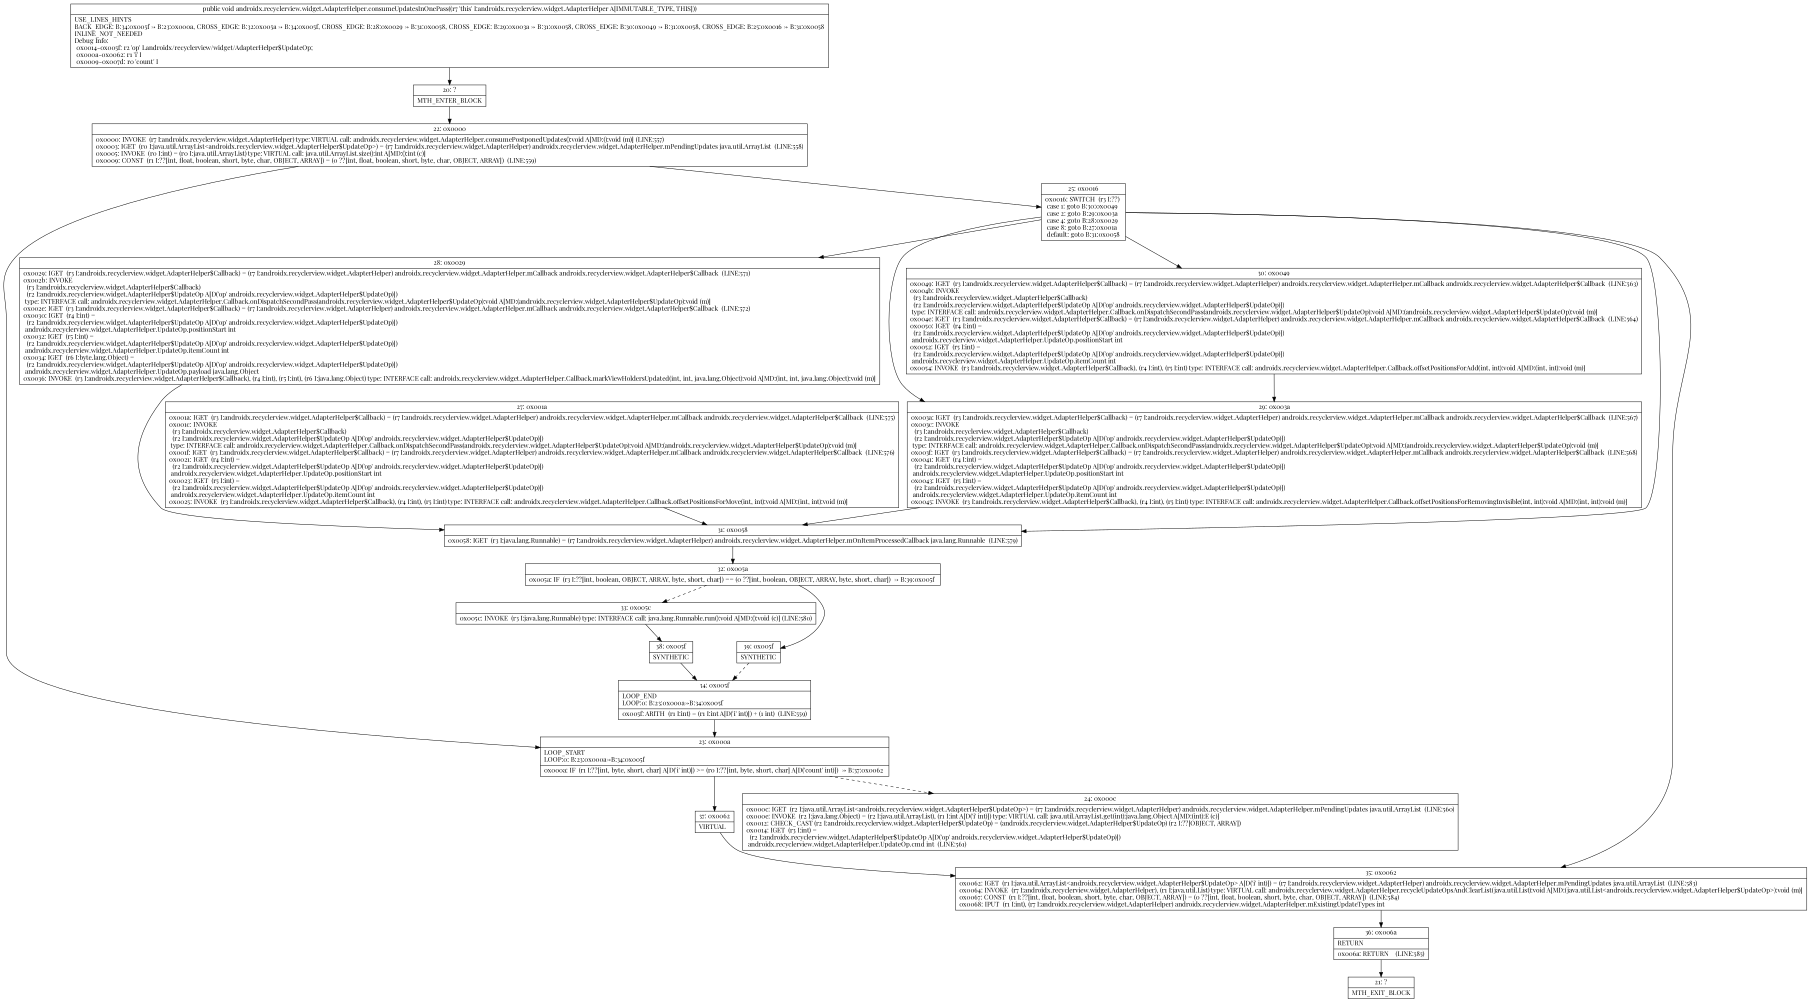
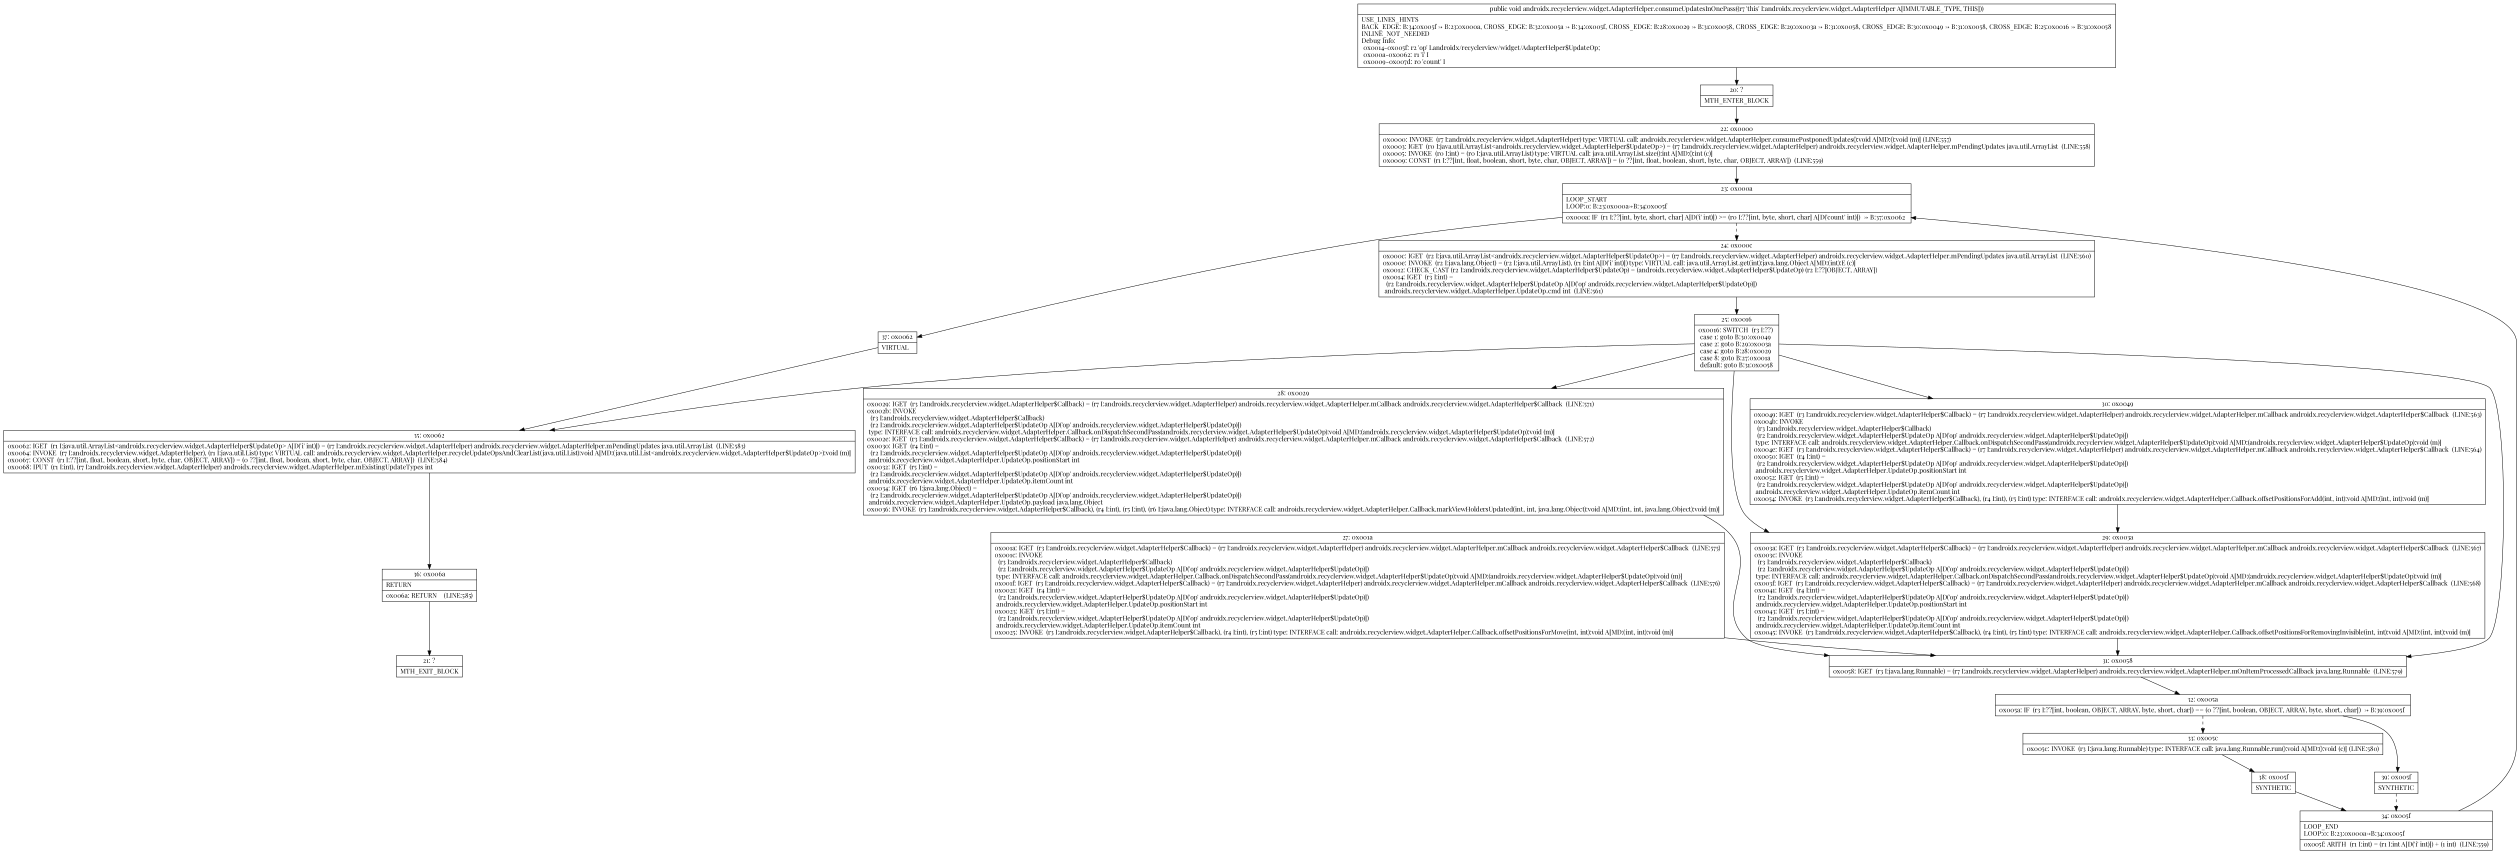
  digraph {
    fontname="Playfair Display"
    node [fontname="Playfair Display" shape=record]
    edge [fontname="Playfair Display"]
    n1 [label="{20\:\ ?|MTH_ENTER_BLOCK\l}"]
    n2 [label="{22\:\ 0x0000|0x0000: INVOKE  (r7 I:androidx.recyclerview.widget.AdapterHelper) type: VIRTUAL call: androidx.recyclerview.widget.AdapterHelper.consumePostponedUpdates():void A[MD:():void (m)] (LINE:557)\l0x0003: IGET  (r0 I:java.util.ArrayList\<androidx.recyclerview.widget.AdapterHelper$UpdateOp\>) = (r7 I:androidx.recyclerview.widget.AdapterHelper) androidx.recyclerview.widget.AdapterHelper.mPendingUpdates java.util.ArrayList  (LINE:558)\l0x0005: INVOKE  (r0 I:int) = (r0 I:java.util.ArrayList) type: VIRTUAL call: java.util.ArrayList.size():int A[MD:():int (c)]\l0x0009: CONST  (r1 I:??[int, float, boolean, short, byte, char, OBJECT, ARRAY]) = (0 ??[int, float, boolean, short, byte, char, OBJECT, ARRAY])  (LINE:559)\l}"]
    n3 [label="{23\:\ 0x000a|LOOP_START\lLOOP:0: B:23:0x000a\-\>B:34:0x005f\l|0x000a: IF  (r1 I:??[int, byte, short, char] A[D('i' int)]) \>= (r0 I:??[int, byte, short, char] A[D('count' int)])  \-\> B:37:0x0062 \l}"]
    n4 [label="{24\:\ 0x000c|0x000c: IGET  (r2 I:java.util.ArrayList\<androidx.recyclerview.widget.AdapterHelper$UpdateOp\>) = (r7 I:androidx.recyclerview.widget.AdapterHelper) androidx.recyclerview.widget.AdapterHelper.mPendingUpdates java.util.ArrayList  (LINE:560)\l0x000e: INVOKE  (r2 I:java.lang.Object) = (r2 I:java.util.ArrayList), (r1 I:int A[D('i' int)]) type: VIRTUAL call: java.util.ArrayList.get(int):java.lang.Object A[MD:(int):E (c)]\l0x0012: CHECK_CAST (r2 I:androidx.recyclerview.widget.AdapterHelper$UpdateOp) = (androidx.recyclerview.widget.AdapterHelper$UpdateOp) (r2 I:??[OBJECT, ARRAY]) \l0x0014: IGET  (r3 I:int) = \l  (r2 I:androidx.recyclerview.widget.AdapterHelper$UpdateOp A[D('op' androidx.recyclerview.widget.AdapterHelper$UpdateOp)])\l androidx.recyclerview.widget.AdapterHelper.UpdateOp.cmd int  (LINE:561)\l}"]
    n5 [label="{37\:\ 0x0062|VIRTUAL\l}"]
    n6 [label="{25\:\ 0x0016|0x0016: SWITCH  (r3 I:??)\l case 1: goto B:30:0x0049\l case 2: goto B:29:0x003a\l case 4: goto B:28:0x0029\l case 8: goto B:27:0x001a\l default: goto B:31:0x0058 \l}"]
    n7 [label="{35\:\ 0x0062|0x0062: IGET  (r1 I:java.util.ArrayList\<androidx.recyclerview.widget.AdapterHelper$UpdateOp\> A[D('i' int)]) = (r7 I:androidx.recyclerview.widget.AdapterHelper) androidx.recyclerview.widget.AdapterHelper.mPendingUpdates java.util.ArrayList  (LINE:583)\l0x0064: INVOKE  (r7 I:androidx.recyclerview.widget.AdapterHelper), (r1 I:java.util.List) type: VIRTUAL call: androidx.recyclerview.widget.AdapterHelper.recycleUpdateOpsAndClearList(java.util.List):void A[MD:(java.util.List\<androidx.recyclerview.widget.AdapterHelper$UpdateOp\>):void (m)]\l0x0067: CONST  (r1 I:??[int, float, boolean, short, byte, char, OBJECT, ARRAY]) = (0 ??[int, float, boolean, short, byte, char, OBJECT, ARRAY])  (LINE:584)\l0x0068: IPUT  (r1 I:int), (r7 I:androidx.recyclerview.widget.AdapterHelper) androidx.recyclerview.widget.AdapterHelper.mExistingUpdateTypes int \l}"]
-   n8 [label="{28\:\ 0x0029|0x0029: IGET  (r3 I:androidx.recyclerview.widget.AdapterHelper$Callback) = (r7 I:androidx.recyclerview.widget.AdapterHelper) androidx.recyclerview.widget.AdapterHelper.mCallback androidx.recyclerview.widget.AdapterHelper$Callback  (LINE:571)\l0x002b: INVOKE  \l  (r3 I:androidx.recyclerview.widget.AdapterHelper$Callback)\l  (r2 I:androidx.recyclerview.widget.AdapterHelper$UpdateOp A[D('op' androidx.recyclerview.widget.AdapterHelper$UpdateOp)])\l type: INTERFACE call: androidx.recyclerview.widget.AdapterHelper.Callback.onDispatchSecondPass(androidx.recyclerview.widget.AdapterHelper$UpdateOp):void A[MD:(androidx.recyclerview.widget.AdapterHelper$UpdateOp):void (m)]\l0x002e: IGET  (r3 I:androidx.recyclerview.widget.AdapterHelper$Callback) = (r7 I:androidx.recyclerview.widget.AdapterHelper) androidx.recyclerview.widget.AdapterHelper.mCallback androidx.recyclerview.widget.AdapterHelper$Callback  (LINE:572)\l0x0030: IGET  (r4 I:int) = \l  (r2 I:androidx.recyclerview.widget.AdapterHelper$UpdateOp A[D('op' androidx.recyclerview.widget.AdapterHelper$UpdateOp)])\l androidx.recyclerview.widget.AdapterHelper.UpdateOp.positionStart int \l0x0032: IGET  (r5 I:int) = \l  (r2 I:androidx.recyclerview.widget.AdapterHelper$UpdateOp A[D('op' androidx.recyclerview.widget.AdapterHelper$UpdateOp)])\l androidx.recyclerview.widget.AdapterHelper.UpdateOp.itemCount int \l0x0034: IGET  (r6 I:byte.lang.Object) = \l  (r2 I:androidx.recyclerview.widget.AdapterHelper$UpdateOp A[D('op' androidx.recyclerview.widget.AdapterHelper$UpdateOp)])\l androidx.recyclerview.widget.AdapterHelper.UpdateOp.payload java.lang.Object \l0x0036: INVOKE  (r3 I:androidx.recyclerview.widget.AdapterHelper$Callback), (r4 I:int), (r5 I:int), (r6 I:java.lang.Object) type: INTERFACE call: androidx.recyclerview.widget.AdapterHelper.Callback.markViewHoldersUpdated(int, int, java.lang.Object):void A[MD:(int, int, java.lang.Object):void (m)]\l}"]
+   n8 [label="{28\:\ 0x0029|0x0029: IGET  (r3 I:androidx.recyclerview.widget.AdapterHelper$Callback) = (r7 I:androidx.recyclerview.widget.AdapterHelper) androidx.recyclerview.widget.AdapterHelper.mCallback androidx.recyclerview.widget.AdapterHelper$Callback  (LINE:571)\l0x002b: INVOKE  \l  (r3 I:androidx.recyclerview.widget.AdapterHelper$Callback)\l  (r2 I:androidx.recyclerview.widget.AdapterHelper$UpdateOp A[D('op' androidx.recyclerview.widget.AdapterHelper$UpdateOp)])\l type: INTERFACE call: androidx.recyclerview.widget.AdapterHelper.Callback.onDispatchSecondPass(androidx.recyclerview.widget.AdapterHelper$UpdateOp):void A[MD:(androidx.recyclerview.widget.AdapterHelper$UpdateOp):void (m)]\l0x002e: IGET  (r3 I:androidx.recyclerview.widget.AdapterHelper$Callback) = (r7 I:androidx.recyclerview.widget.AdapterHelper) androidx.recyclerview.widget.AdapterHelper.mCallback androidx.recyclerview.widget.AdapterHelper$Callback  (LINE:572)\l0x0030: IGET  (r4 I:int) = \l  (r2 I:androidx.recyclerview.widget.AdapterHelper$UpdateOp A[D('op' androidx.recyclerview.widget.AdapterHelper$UpdateOp)])\l androidx.recyclerview.widget.AdapterHelper.UpdateOp.positionStart int \l0x0032: IGET  (r5 I:int) = \l  (r2 I:androidx.recyclerview.widget.AdapterHelper$UpdateOp A[D('op' androidx.recyclerview.widget.AdapterHelper$UpdateOp)])\l androidx.recyclerview.widget.AdapterHelper.UpdateOp.itemCount int \l0x0034: IGET  (r6 I:java.lang.Object) = \l  (r2 I:androidx.recyclerview.widget.AdapterHelper$UpdateOp A[D('op' androidx.recyclerview.widget.AdapterHelper$UpdateOp)])\l androidx.recyclerview.widget.AdapterHelper.UpdateOp.payload java.lang.Object \l0x0036: INVOKE  (r3 I:androidx.recyclerview.widget.AdapterHelper$Callback), (r4 I:int), (r5 I:int), (r6 I:java.lang.Object) type: INTERFACE call: androidx.recyclerview.widget.AdapterHelper.Callback.markViewHoldersUpdated(int, int, java.lang.Object):void A[MD:(int, int, java.lang.Object):void (m)]\l}"]
    n9 [label="{29\:\ 0x003a|0x003a: IGET  (r3 I:androidx.recyclerview.widget.AdapterHelper$Callback) = (r7 I:androidx.recyclerview.widget.AdapterHelper) androidx.recyclerview.widget.AdapterHelper.mCallback androidx.recyclerview.widget.AdapterHelper$Callback  (LINE:567)\l0x003c: INVOKE  \l  (r3 I:androidx.recyclerview.widget.AdapterHelper$Callback)\l  (r2 I:androidx.recyclerview.widget.AdapterHelper$UpdateOp A[D('op' androidx.recyclerview.widget.AdapterHelper$UpdateOp)])\l type: INTERFACE call: androidx.recyclerview.widget.AdapterHelper.Callback.onDispatchSecondPass(androidx.recyclerview.widget.AdapterHelper$UpdateOp):void A[MD:(androidx.recyclerview.widget.AdapterHelper$UpdateOp):void (m)]\l0x003f: IGET  (r3 I:androidx.recyclerview.widget.AdapterHelper$Callback) = (r7 I:androidx.recyclerview.widget.AdapterHelper) androidx.recyclerview.widget.AdapterHelper.mCallback androidx.recyclerview.widget.AdapterHelper$Callback  (LINE:568)\l0x0041: IGET  (r4 I:int) = \l  (r2 I:androidx.recyclerview.widget.AdapterHelper$UpdateOp A[D('op' androidx.recyclerview.widget.AdapterHelper$UpdateOp)])\l androidx.recyclerview.widget.AdapterHelper.UpdateOp.positionStart int \l0x0043: IGET  (r5 I:int) = \l  (r2 I:androidx.recyclerview.widget.AdapterHelper$UpdateOp A[D('op' androidx.recyclerview.widget.AdapterHelper$UpdateOp)])\l androidx.recyclerview.widget.AdapterHelper.UpdateOp.itemCount int \l0x0045: INVOKE  (r3 I:androidx.recyclerview.widget.AdapterHelper$Callback), (r4 I:int), (r5 I:int) type: INTERFACE call: androidx.recyclerview.widget.AdapterHelper.Callback.offsetPositionsForRemovingInvisible(int, int):void A[MD:(int, int):void (m)]\l}"]
    n10 [label="{30\:\ 0x0049|0x0049: IGET  (r3 I:androidx.recyclerview.widget.AdapterHelper$Callback) = (r7 I:androidx.recyclerview.widget.AdapterHelper) androidx.recyclerview.widget.AdapterHelper.mCallback androidx.recyclerview.widget.AdapterHelper$Callback  (LINE:563)\l0x004b: INVOKE  \l  (r3 I:androidx.recyclerview.widget.AdapterHelper$Callback)\l  (r2 I:androidx.recyclerview.widget.AdapterHelper$UpdateOp A[D('op' androidx.recyclerview.widget.AdapterHelper$UpdateOp)])\l type: INTERFACE call: androidx.recyclerview.widget.AdapterHelper.Callback.onDispatchSecondPass(androidx.recyclerview.widget.AdapterHelper$UpdateOp):void A[MD:(androidx.recyclerview.widget.AdapterHelper$UpdateOp):void (m)]\l0x004e: IGET  (r3 I:androidx.recyclerview.widget.AdapterHelper$Callback) = (r7 I:androidx.recyclerview.widget.AdapterHelper) androidx.recyclerview.widget.AdapterHelper.mCallback androidx.recyclerview.widget.AdapterHelper$Callback  (LINE:564)\l0x0050: IGET  (r4 I:int) = \l  (r2 I:androidx.recyclerview.widget.AdapterHelper$UpdateOp A[D('op' androidx.recyclerview.widget.AdapterHelper$UpdateOp)])\l androidx.recyclerview.widget.AdapterHelper.UpdateOp.positionStart int \l0x0052: IGET  (r5 I:int) = \l  (r2 I:androidx.recyclerview.widget.AdapterHelper$UpdateOp A[D('op' androidx.recyclerview.widget.AdapterHelper$UpdateOp)])\l androidx.recyclerview.widget.AdapterHelper.UpdateOp.itemCount int \l0x0054: INVOKE  (r3 I:androidx.recyclerview.widget.AdapterHelper$Callback), (r4 I:int), (r5 I:int) type: INTERFACE call: androidx.recyclerview.widget.AdapterHelper.Callback.offsetPositionsForAdd(int, int):void A[MD:(int, int):void (m)]\l}"]
    n11 [label="{31\:\ 0x0058|0x0058: IGET  (r3 I:java.lang.Runnable) = (r7 I:androidx.recyclerview.widget.AdapterHelper) androidx.recyclerview.widget.AdapterHelper.mOnItemProcessedCallback java.lang.Runnable  (LINE:579)\l}"]
    n12 [label="{27\:\ 0x001a|0x001a: IGET  (r3 I:androidx.recyclerview.widget.AdapterHelper$Callback) = (r7 I:androidx.recyclerview.widget.AdapterHelper) androidx.recyclerview.widget.AdapterHelper.mCallback androidx.recyclerview.widget.AdapterHelper$Callback  (LINE:575)\l0x001c: INVOKE  \l  (r3 I:androidx.recyclerview.widget.AdapterHelper$Callback)\l  (r2 I:androidx.recyclerview.widget.AdapterHelper$UpdateOp A[D('op' androidx.recyclerview.widget.AdapterHelper$UpdateOp)])\l type: INTERFACE call: androidx.recyclerview.widget.AdapterHelper.Callback.onDispatchSecondPass(androidx.recyclerview.widget.AdapterHelper$UpdateOp):void A[MD:(androidx.recyclerview.widget.AdapterHelper$UpdateOp):void (m)]\l0x001f: IGET  (r3 I:androidx.recyclerview.widget.AdapterHelper$Callback) = (r7 I:androidx.recyclerview.widget.AdapterHelper) androidx.recyclerview.widget.AdapterHelper.mCallback androidx.recyclerview.widget.AdapterHelper$Callback  (LINE:576)\l0x0021: IGET  (r4 I:int) = \l  (r2 I:androidx.recyclerview.widget.AdapterHelper$UpdateOp A[D('op' androidx.recyclerview.widget.AdapterHelper$UpdateOp)])\l androidx.recyclerview.widget.AdapterHelper.UpdateOp.positionStart int \l0x0023: IGET  (r5 I:int) = \l  (r2 I:androidx.recyclerview.widget.AdapterHelper$UpdateOp A[D('op' androidx.recyclerview.widget.AdapterHelper$UpdateOp)])\l androidx.recyclerview.widget.AdapterHelper.UpdateOp.itemCount int \l0x0025: INVOKE  (r3 I:androidx.recyclerview.widget.AdapterHelper$Callback), (r4 I:int), (r5 I:int) type: INTERFACE call: androidx.recyclerview.widget.AdapterHelper.Callback.offsetPositionsForMove(int, int):void A[MD:(int, int):void (m)]\l}"]
    n13 [label="{32\:\ 0x005a|0x005a: IF  (r3 I:??[int, boolean, OBJECT, ARRAY, byte, short, char]) == (0 ??[int, boolean, OBJECT, ARRAY, byte, short, char])  \-\> B:39:0x005f \l}"]
    n14 [label="{33\:\ 0x005c|0x005c: INVOKE  (r3 I:java.lang.Runnable) type: INTERFACE call: java.lang.Runnable.run():void A[MD:():void (c)] (LINE:580)\l}"]
    n15 [label="{39\:\ 0x005f|SYNTHETIC\l}"]
    n16 [label="{38\:\ 0x005f|SYNTHETIC\l}"]
    n17 [label="{34\:\ 0x005f|LOOP_END\lLOOP:0: B:23:0x000a\-\>B:34:0x005f\l|0x005f: ARITH  (r1 I:int) = (r1 I:int A[D('i' int)]) + (1 int)  (LINE:559)\l}"]
    n18 [label="{36\:\ 0x006a|RETURN\l|0x006a: RETURN    (LINE:585)\l}"]
    n19 [label="{21\:\ ?|MTH_EXIT_BLOCK\l}"]
    n20 [label="{public void androidx.recyclerview.widget.AdapterHelper.consumeUpdatesInOnePass((r7 'this' I:androidx.recyclerview.widget.AdapterHelper A[IMMUTABLE_TYPE, THIS]))  | USE_LINES_HINTS\lBACK_EDGE: B:34:0x005f \-\> B:23:0x000a, CROSS_EDGE: B:32:0x005a \-\> B:34:0x005f, CROSS_EDGE: B:28:0x0029 \-\> B:31:0x0058, CROSS_EDGE: B:29:0x003a \-\> B:31:0x0058, CROSS_EDGE: B:30:0x0049 \-\> B:31:0x0058, CROSS_EDGE: B:25:0x0016 \-\> B:31:0x0058\lINLINE_NOT_NEEDED\lDebug Info:\l  0x0014\-0x005f: r2 'op' Landroidx\/recyclerview\/widget\/AdapterHelper$UpdateOp;\l  0x000a\-0x0062: r1 'i' I\l  0x0009\-0x007d: r0 'count' I\l}"]
    n1 -> n2
    n2 -> n3
    n3 -> n4 [style=dashed]
    n3 -> n5
-   n2 -> n6
+   n4 -> n6
    n5 -> n7
    n6 -> n7
    n6 -> n8
    n6 -> n9
    n6 -> n10
    n6 -> n11
    n7 -> n18
    n8 -> n11
    n9 -> n11
    n10 -> n9
    n11 -> n13
    n12 -> n11
    n13 -> n14 [style=dashed]
    n13 -> n15
    n14 -> n16
    n15 -> n17 [style=dashed]
    n16 -> n17
    n17 -> n3
    n18 -> n19
    n20 -> n1
  }
